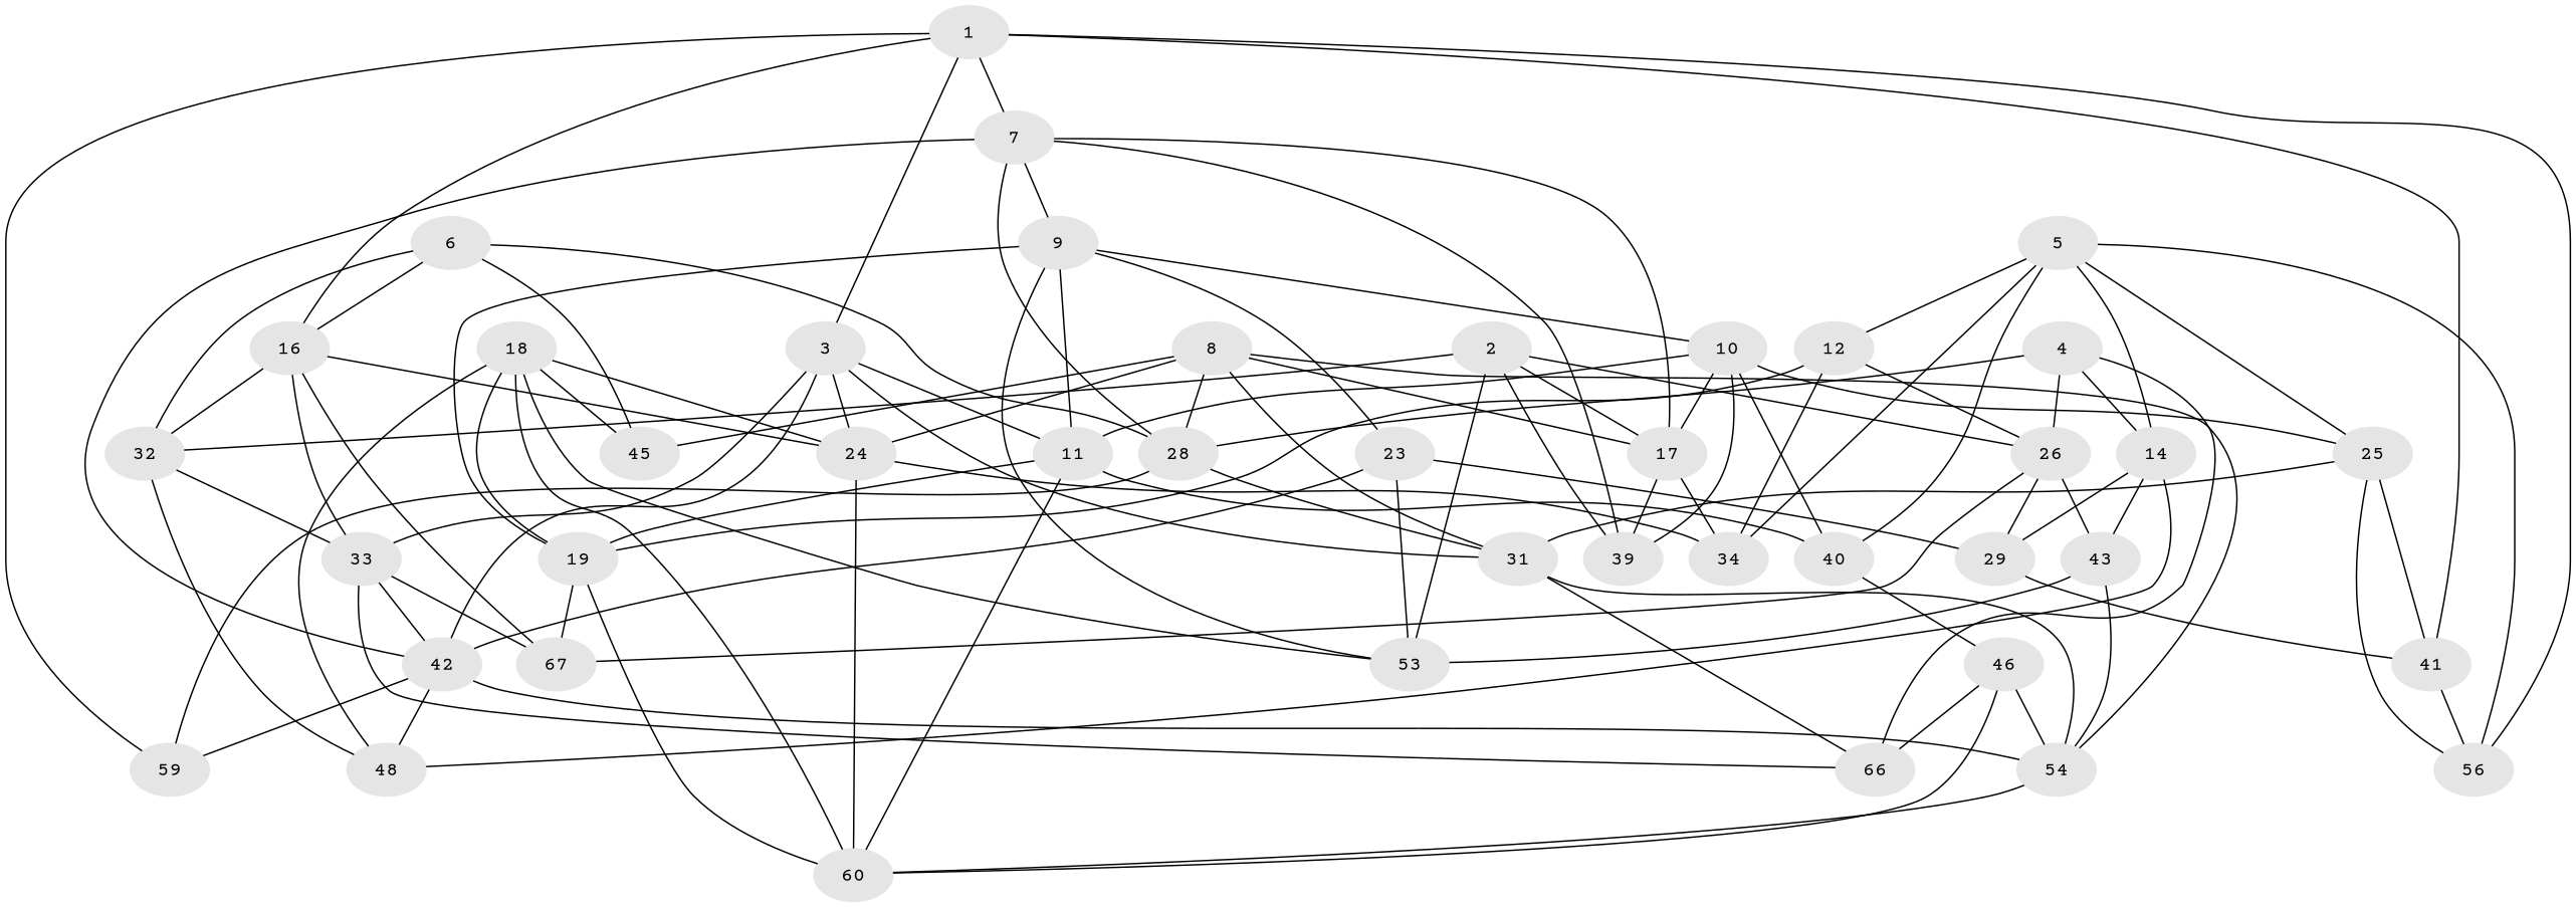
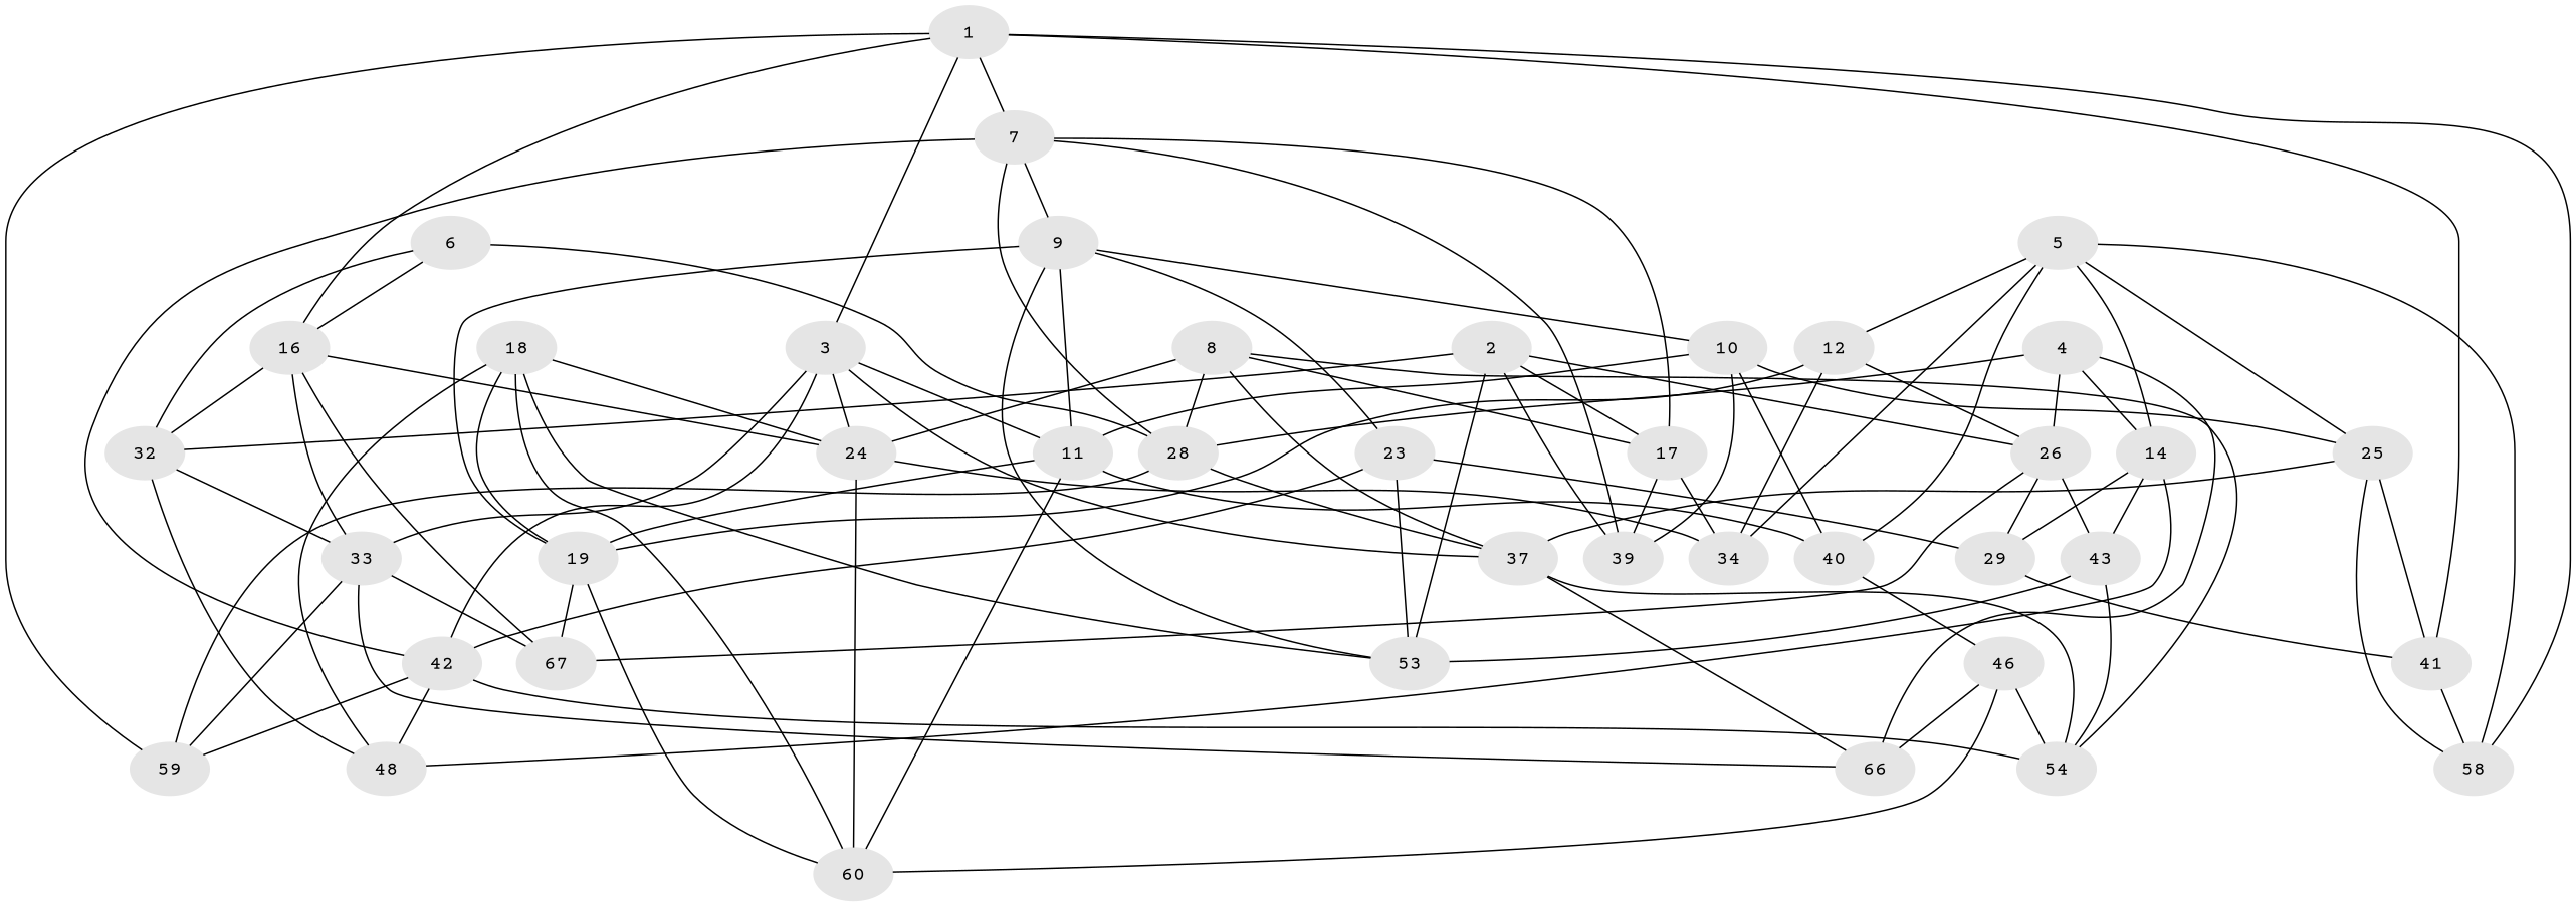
  graph {
    fontname="Courier Prime"
    node [color=gray90 fontname="Courier Prime" style=filled]
    edge [fontname="Courier Prime"]
    1 [super="+20"]
    3 [super="+55"]
    7 [super="+65"]
    16 [super="+49"]
    41
-   58 [label=56]
+   58
    59
    11 [super="+62"]
    24 [super="+68"]
-   31 [super="+47"]
+   31 [super="+47" label=37]
    33 [super="+51"]
    42 [super="+50"]
    17 [super="+27"]
    39
    28 [super="+38"]
    9 [super="+15"]
    32 [super="+61"]
    67
    2 [super="+21"]
    26 [super="+57"]
    53 [super="+63"]
    34
    29
    43
    48
    40
    19 [super="+22"]
    60 [super="+64"]
    66
    54 [super="+56"]
    14 [super="+35"]
    4
    5 [super="+30"]
    12
    25 [super="+52"]
    46
    6 [super="+13"]
-   45
    10 [super="+36"]
    23
    8 [super="+37"]
    18 [super="+44"]
    1 -- 3
    1 -- 7
    1 -- 16
    1 -- 41
    1 -- 58
    1 -- 59
    3 -- 11
    3 -- 24
    3 -- 31
    3 -- 33
    3 -- 42
    7 -- 42
    7 -- 17
    7 -- 39
    7 -- 28
    7 -- 9
    16 -- 24
    16 -- 33
    16 -- 32
    16 -- 67
    41 -- 58
    11 -- 40
    11 -- 19
    11 -- 60
    24 -- 34
    24 -- 60
    31 -- 66
    31 -- 54
-   33 -- 42
+   33 -- 59
    33 -- 67
    33 -- 66
    42 -- 59
    42 -- 48
    42 -- 54
    17 -- 39
    17 -- 34
    28 -- 59
    28 -- 31
    9 -- 11
    9 -- 53
    9 -- 19
    9 -- 10
    9 -- 23
    32 -- 33
    32 -- 48
    2 -- 17
    2 -- 39
    2 -- 32
    2 -- 26
    2 -- 53 [weight=2]
    26 -- 67
    26 -- 29
    26 -- 43
    29 -- 41
    43 -- 53
    43 -- 54
    40 -- 46
    19 -- 67
    19 -- 60
-   54 -- 60
    14 -- 29
    14 -- 43
    14 -- 48
    4 -- 28
    4 -- 26
    4 -- 66
    4 -- 14
    5 -- 58
    5 -- 34
    5 -- 40
    5 -- 14
    5 -- 12
    5 -- 25
    12 -- 26
    12 -- 34
    12 -- 19
    25 -- 41
    25 -- 58
    25 -- 31
    46 -- 60
    46 -- 66
    46 -- 54
    6 -- 16
    6 -- 28
    6 -- 32 [weight=2]
-   6 -- 45 [weight=2]
    10 -- 11
-   10 -- 17
    10 -- 39
    10 -- 40
    10 -- 25
    23 -- 42
    23 -- 53
    23 -- 29
    8 -- 24
    8 -- 31
    8 -- 17
    8 -- 28
    8 -- 54
-   8 -- 45
    18 -- 24
    18 -- 53
    18 -- 48
    18 -- 19
    18 -- 60
-   18 -- 45
  }
